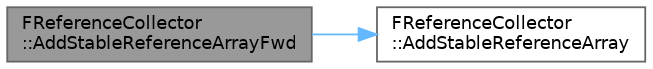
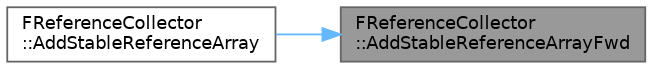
  digraph {
    rankdir=RL
    node [fontname=Helvetica fontsize=10 shape=box style=filled]
    n1 [color=gray40 fillcolor=grey60 fontcolor=black height=0.2 label="FReferenceCollector\l::AddStableReferenceArrayFwd" width=0.4]
    n2 [color=grey40 fillcolor=white height=0.2 label="FReferenceCollector\l::AddStableReferenceArray" width=0.4]
-   n2 -> n1 [color=steelblue1 dir=back fontname=Helvetica fontsize=10 labelfontname=Helvetica labelfontsize=10 style=solid]
+   n1 -> n2 [color=steelblue1 dir=back fontname=Helvetica fontsize=10 labelfontname=Helvetica labelfontsize=10 style=solid]
  }
